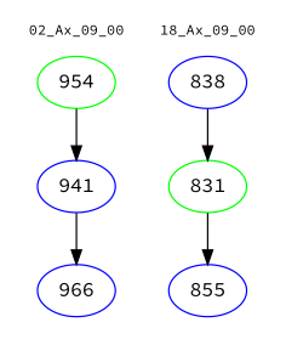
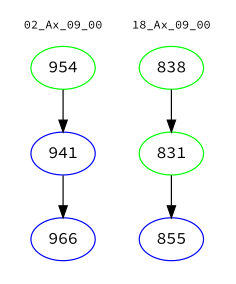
  digraph {
    fontname="Source Code Pro"
    node [color=green fontname="Source Code Pro"]
    edge [color=black fontname="Source Code Pro"]
    n1 [label=954]
    n2 [color=blue label=941]
    n3 [color=blue label=966]
-   n4 [color=blue label=838]
+   n4 [label=838]
    n5 [label=831]
    n6 [color=blue label=855]
    subgraph cluster_1 {
      color=white
      fontsize=10
      label="02_Ax_09_00"
      n1
      n2
      n3
    }
    subgraph cluster_2 {
      color=white
      fontsize=10
      label="18_Ax_09_00"
      n4
      n5
      n6
    }
    n1 -> n2
    n2 -> n3
    n4 -> n5
    n5 -> n6
  }
